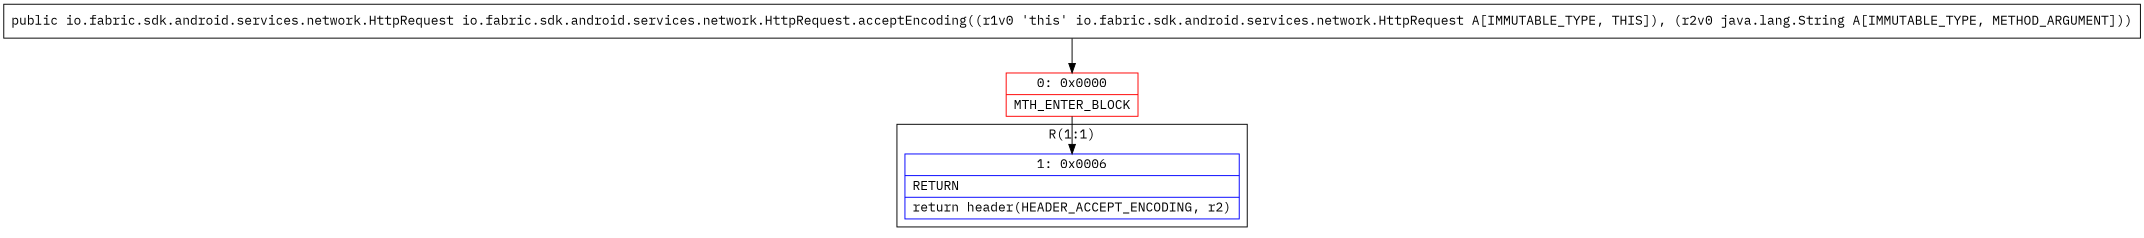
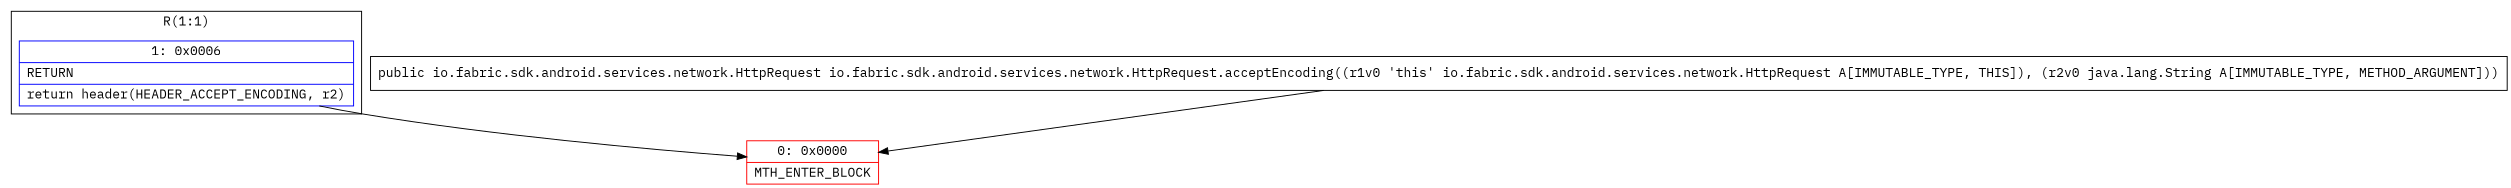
  digraph {
    fontname="IBM Plex Mono"
    node [shape=record fontname="IBM Plex Mono"]
    edge [fontname="IBM Plex Mono"]
    n1 [color=blue label="{1\:\ 0x0006|RETURN\l|return header(HEADER_ACCEPT_ENCODING, r2)\l}"]
    n2 [color=red label="{0\:\ 0x0000|MTH_ENTER_BLOCK\l}"]
    n3 [label="{public io.fabric.sdk.android.services.network.HttpRequest io.fabric.sdk.android.services.network.HttpRequest.acceptEncoding((r1v0 'this' io.fabric.sdk.android.services.network.HttpRequest A[IMMUTABLE_TYPE, THIS]), (r2v0 java.lang.String A[IMMUTABLE_TYPE, METHOD_ARGUMENT])) }"]
    subgraph cluster_1 {
      label="R(1:1)"
      n1
    }
-   n2 -> n1
+   n1 -> n2
    n3 -> n2
  }
